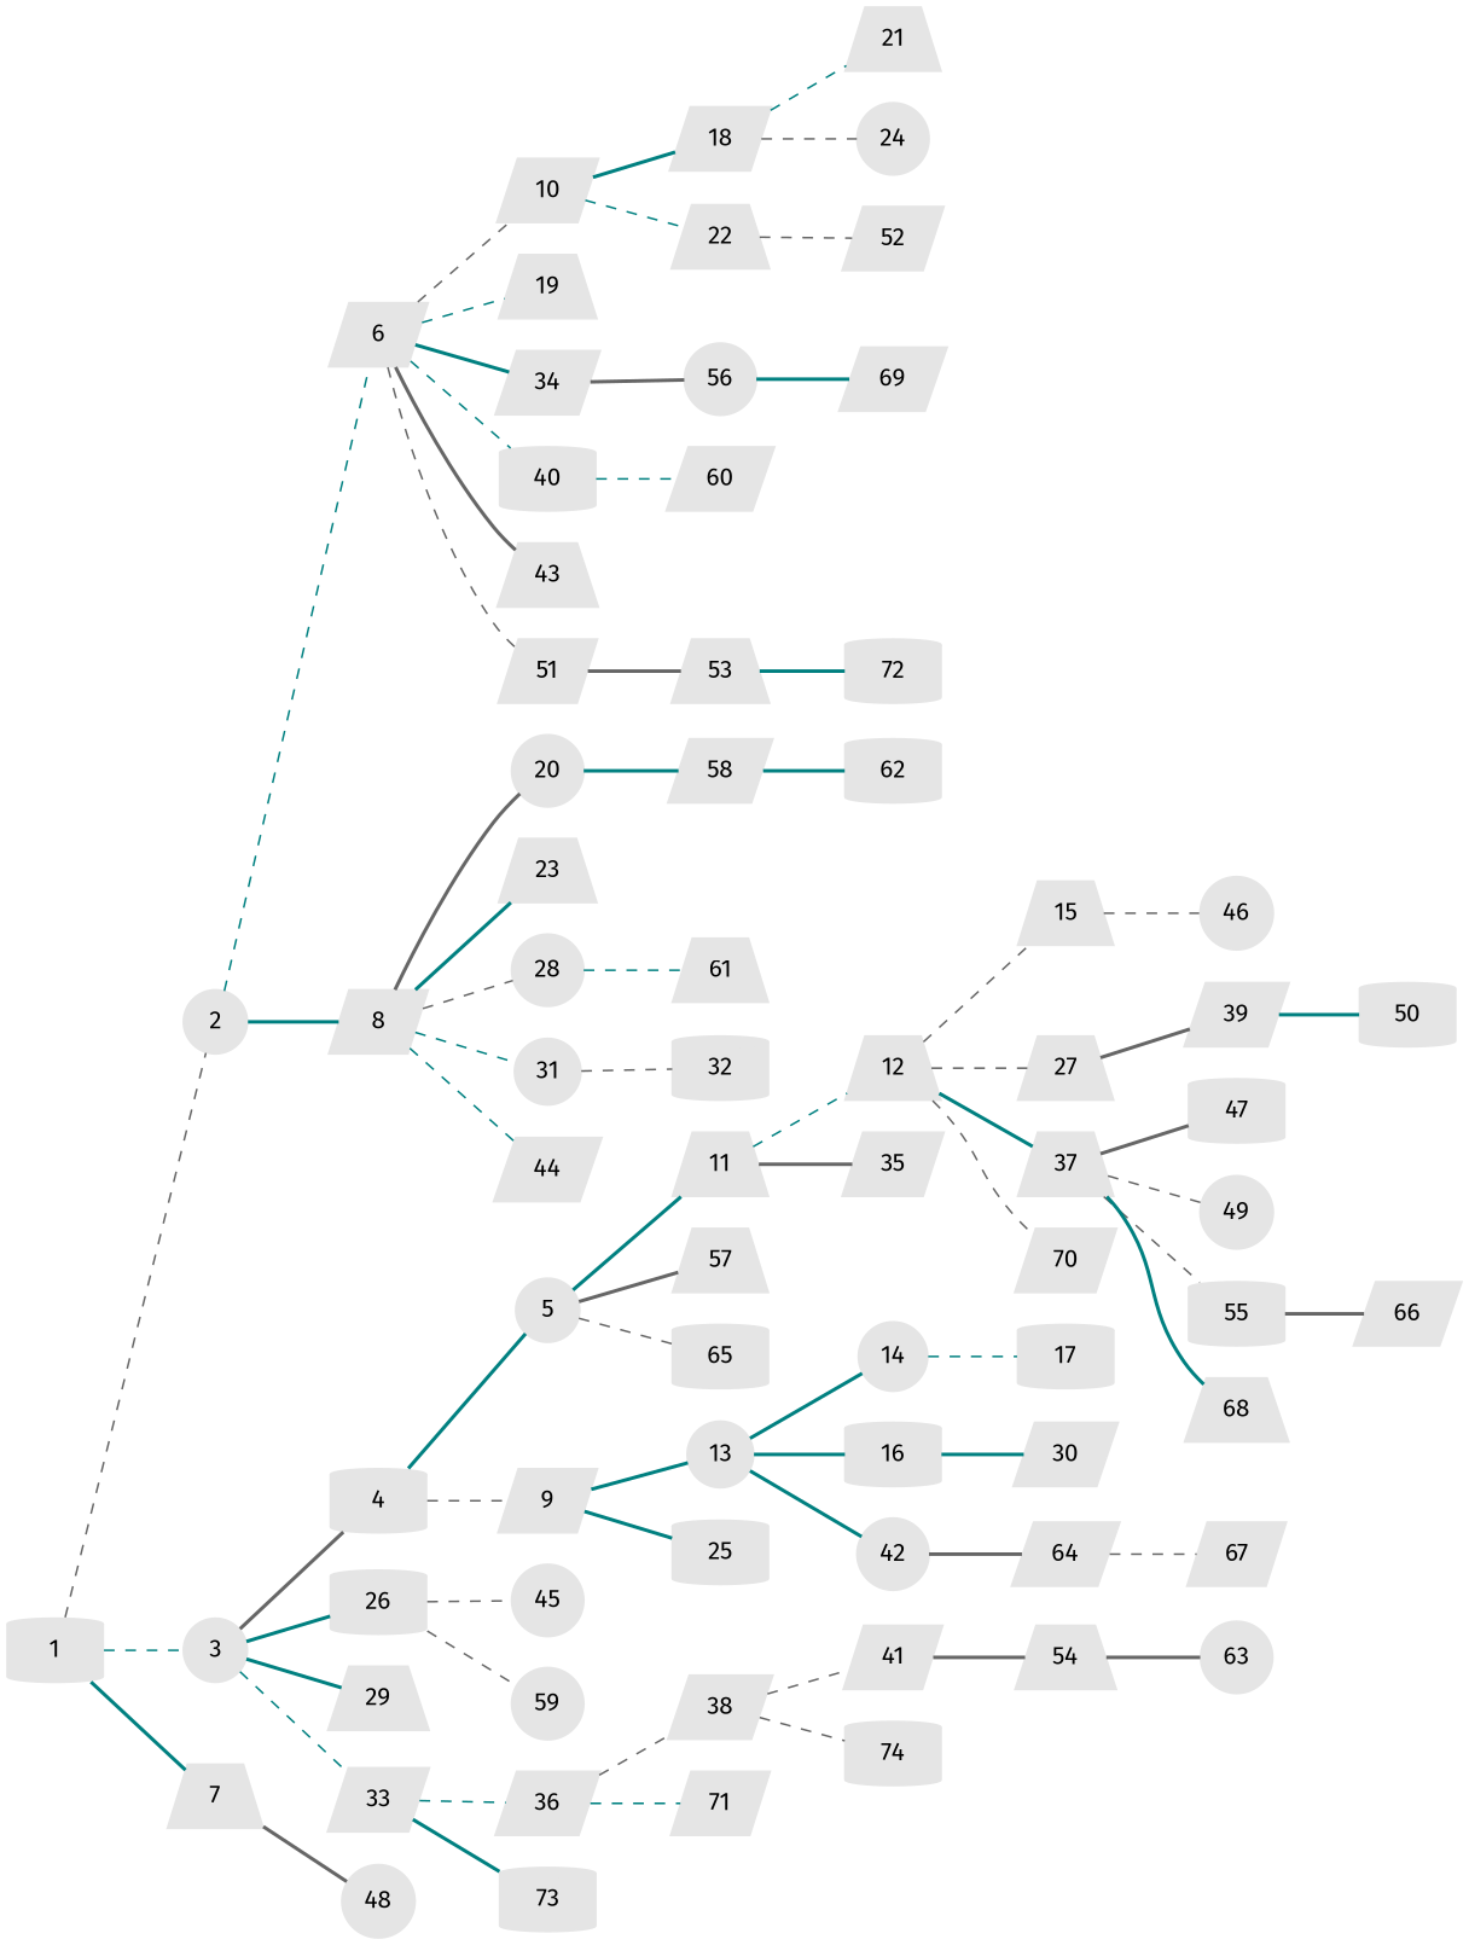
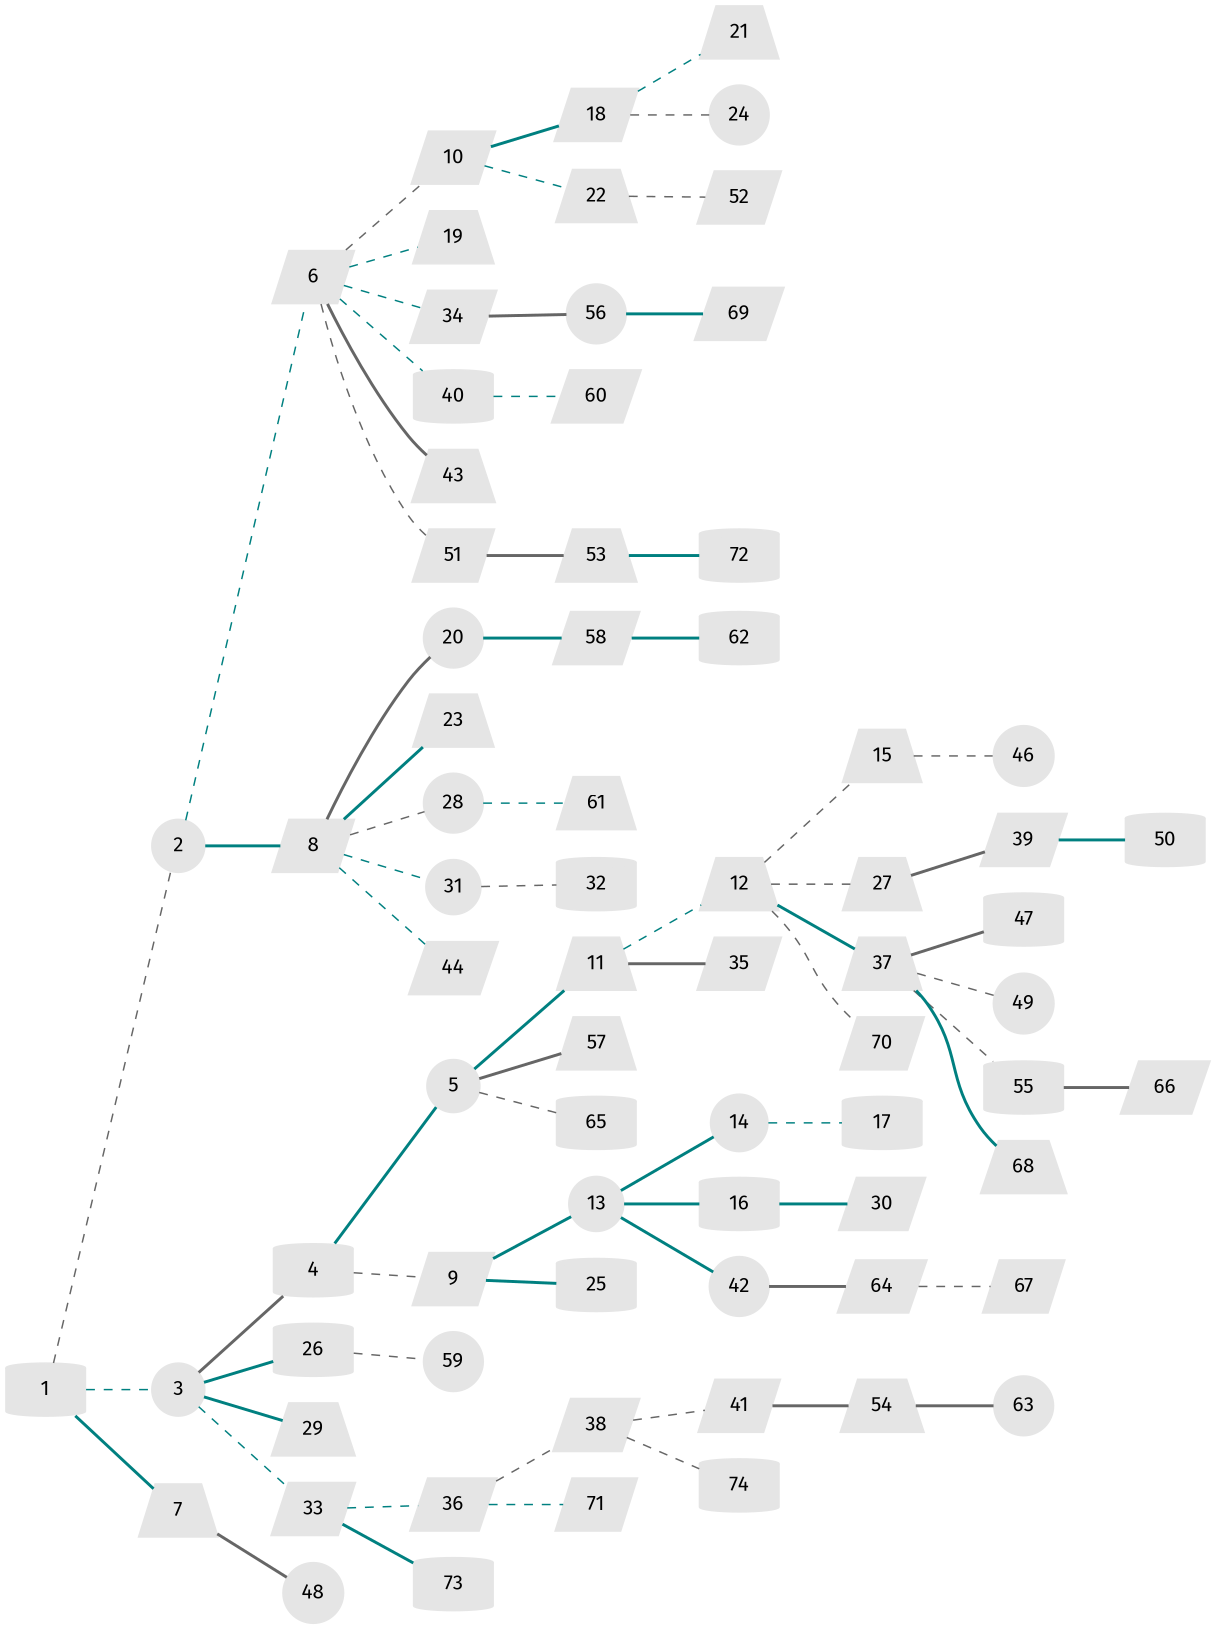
  graph {
    fontname="Fira Sans"
    rankdir=LR
    node [color=gray90 fontname="Fira Sans" shape=parallelogram style=filled]
    edge [color=teal fontname="Fira Sans" style=bold weight=1.0]
    1 [shape=cylinder]
    2 [shape=circle]
    3 [shape=circle]
    7 [shape=trapezium]
    6
    8
    4 [shape=cylinder]
    26 [shape=cylinder]
    29 [shape=trapezium]
    33
    48 [shape=circle]
    10
    19 [shape=trapezium]
    34
    40 [shape=cylinder]
    43 [shape=trapezium]
    51
    20 [shape=circle]
    23 [shape=trapezium]
    28 [shape=circle]
    31 [shape=circle]
    44
    5 [shape=circle]
    9
-   45 [shape=circle]
    59 [shape=circle]
    36
    73 [shape=cylinder]
    11 [shape=trapezium]
    57 [shape=trapezium]
    65 [shape=cylinder]
    13 [shape=circle]
    25 [shape=cylinder]
    12 [shape=trapezium]
    35
    18
    22 [shape=trapezium]
    56 [shape=circle]
    60
    53 [shape=trapezium]
    58
    61 [shape=trapezium]
    32 [shape=cylinder]
    14 [shape=circle]
    16 [shape=cylinder]
    42 [shape=circle]
    21 [shape=trapezium]
    24 [shape=circle]
    52
    15 [shape=trapezium]
    27 [shape=trapezium]
    37 [shape=trapezium]
    70
    46 [shape=circle]
    39
    47 [shape=cylinder]
    49 [shape=circle]
    55 [shape=cylinder]
    68 [shape=trapezium]
    17 [shape=cylinder]
    30
    64
    62 [shape=cylinder]
    50 [shape=cylinder]
    38
    71
    69
    41
    74 [shape=cylinder]
    66
    54 [shape=trapezium]
    63 [shape=circle]
    67
    72 [shape=cylinder]
    1 -- 2 [color=gray40 style=dashed]
    1 -- 3 [style=dashed]
    1 -- 7
    2 -- 6 [style=dashed]
    2 -- 8
    3 -- 4 [color=gray40]
    3 -- 26
    3 -- 29
    3 -- 33 [style=dashed]
    7 -- 48 [color=gray40]
    6 -- 10 [color=gray40 style=dashed weight=4.0]
    6 -- 19 [style=dashed]
-   6 -- 34
+   6 -- 34 [style=dashed]
    6 -- 40 [style=dashed]
    6 -- 43 [color=gray40]
    6 -- 51 [color=gray40 style=dashed]
    8 -- 20 [color=gray40]
    8 -- 23
    8 -- 28 [color=gray40 style=dashed]
    8 -- 31 [style=dashed weight=2.0]
    8 -- 44 [style=dashed]
    4 -- 5
    4 -- 9 [color=gray40 style=dashed]
-   26 -- 45 [color=gray40 style=dashed]
    26 -- 59 [color=gray40 style=dashed]
    33 -- 36 [style=dashed]
    33 -- 73
    10 -- 18
    10 -- 22 [style=dashed]
    34 -- 56 [color=gray40]
    40 -- 60 [style=dashed weight=2.0]
    51 -- 53 [color=gray40]
    20 -- 58
    28 -- 61 [style=dashed]
    31 -- 32 [color=gray40 style=dashed]
    5 -- 11
    5 -- 57 [color=gray40]
    5 -- 65 [color=gray40 style=dashed]
    9 -- 13
    9 -- 25 [weight=3.0]
    36 -- 38 [color=gray40 style=dashed]
    36 -- 71 [style=dashed weight=2.0]
    11 -- 12 [style=dashed]
    11 -- 35 [color=gray40]
    13 -- 14
    13 -- 16
    13 -- 42
    12 -- 15 [color=gray40 style=dashed]
    12 -- 27 [color=gray40 style=dashed weight=2.0]
    12 -- 37
    12 -- 70 [color=gray40 style=dashed]
    18 -- 21 [style=dashed]
    18 -- 24 [color=gray40 style=dashed weight=5.0]
    22 -- 52 [color=gray40 style=dashed]
    56 -- 69
    53 -- 72
    58 -- 62 [weight=2.0]
    14 -- 17 [style=dashed]
    16 -- 30
    42 -- 64 [color=gray40]
    15 -- 46 [color=gray40 style=dashed weight=3.0]
    27 -- 39 [color=gray40]
    37 -- 47 [color=gray40]
    37 -- 49 [color=gray40 style=dashed]
    37 -- 55 [color=gray40 style=dashed]
    37 -- 68
    39 -- 50
    55 -- 66 [color=gray40]
    64 -- 67 [color=gray40 style=dashed weight=2.0]
    38 -- 41 [color=gray40 style=dashed]
    38 -- 74 [color=gray40 style=dashed]
    41 -- 54 [color=gray40 weight=2.0]
    54 -- 63 [color=gray40]
  }
